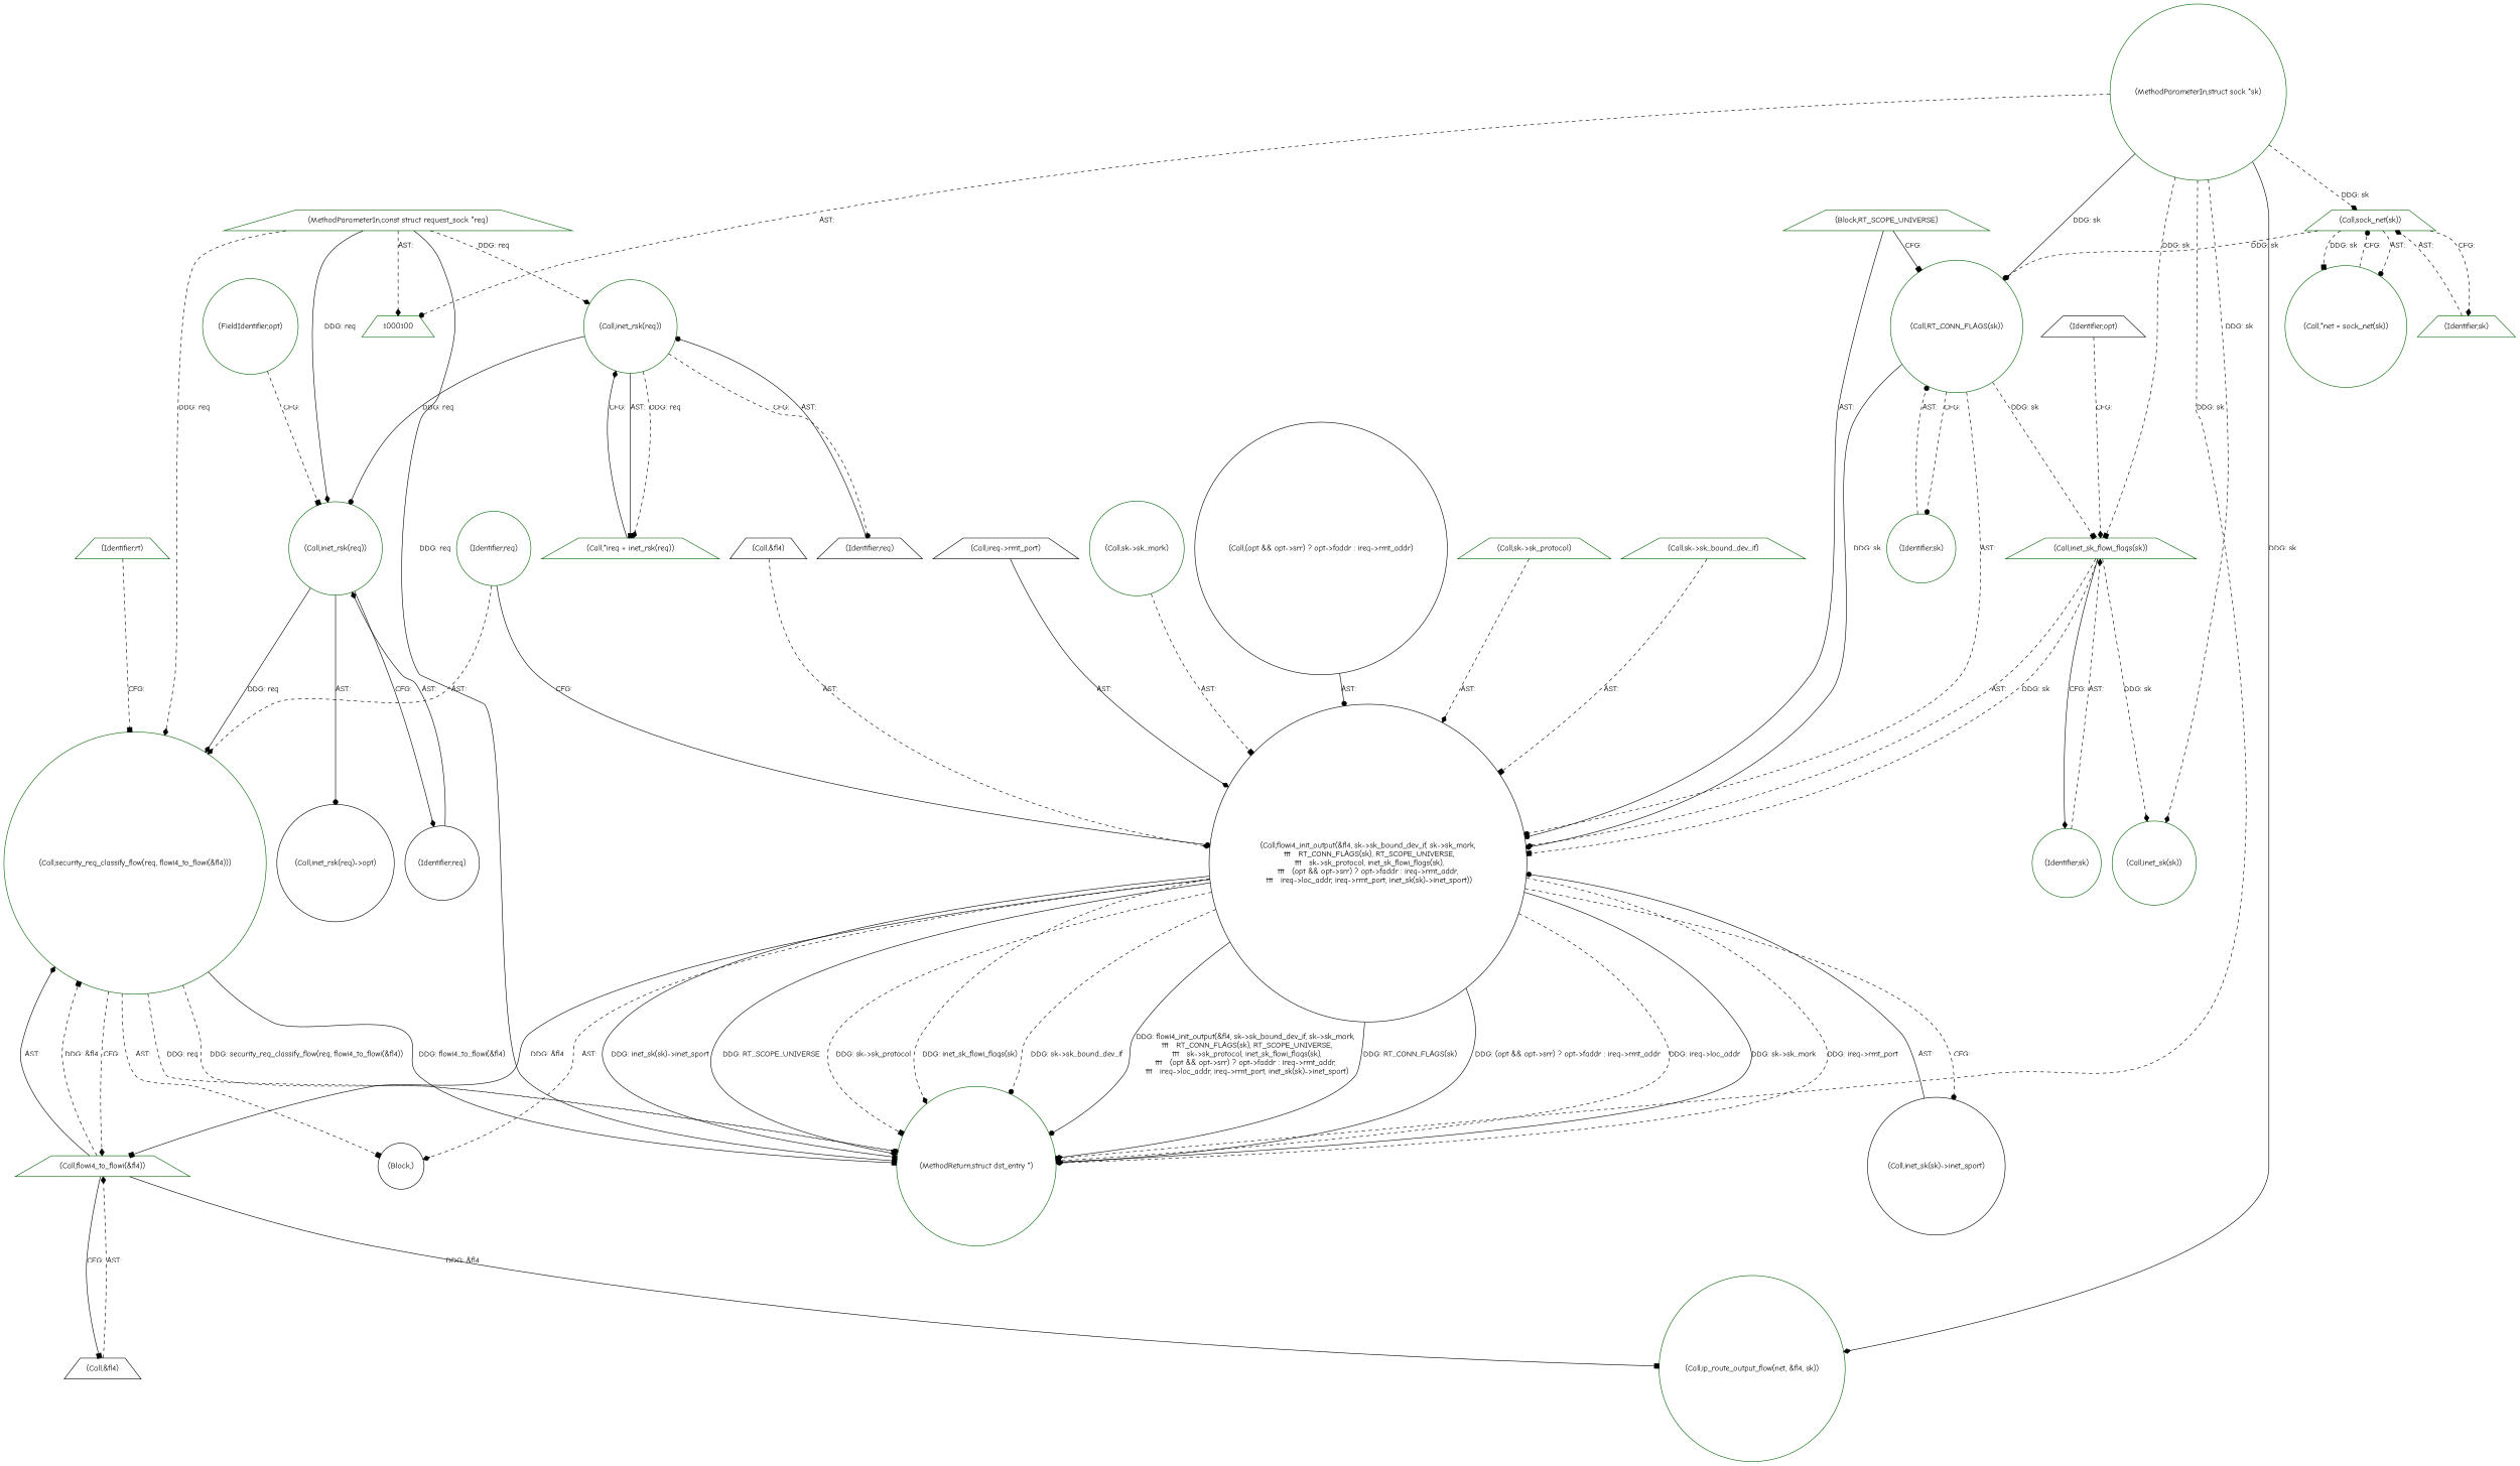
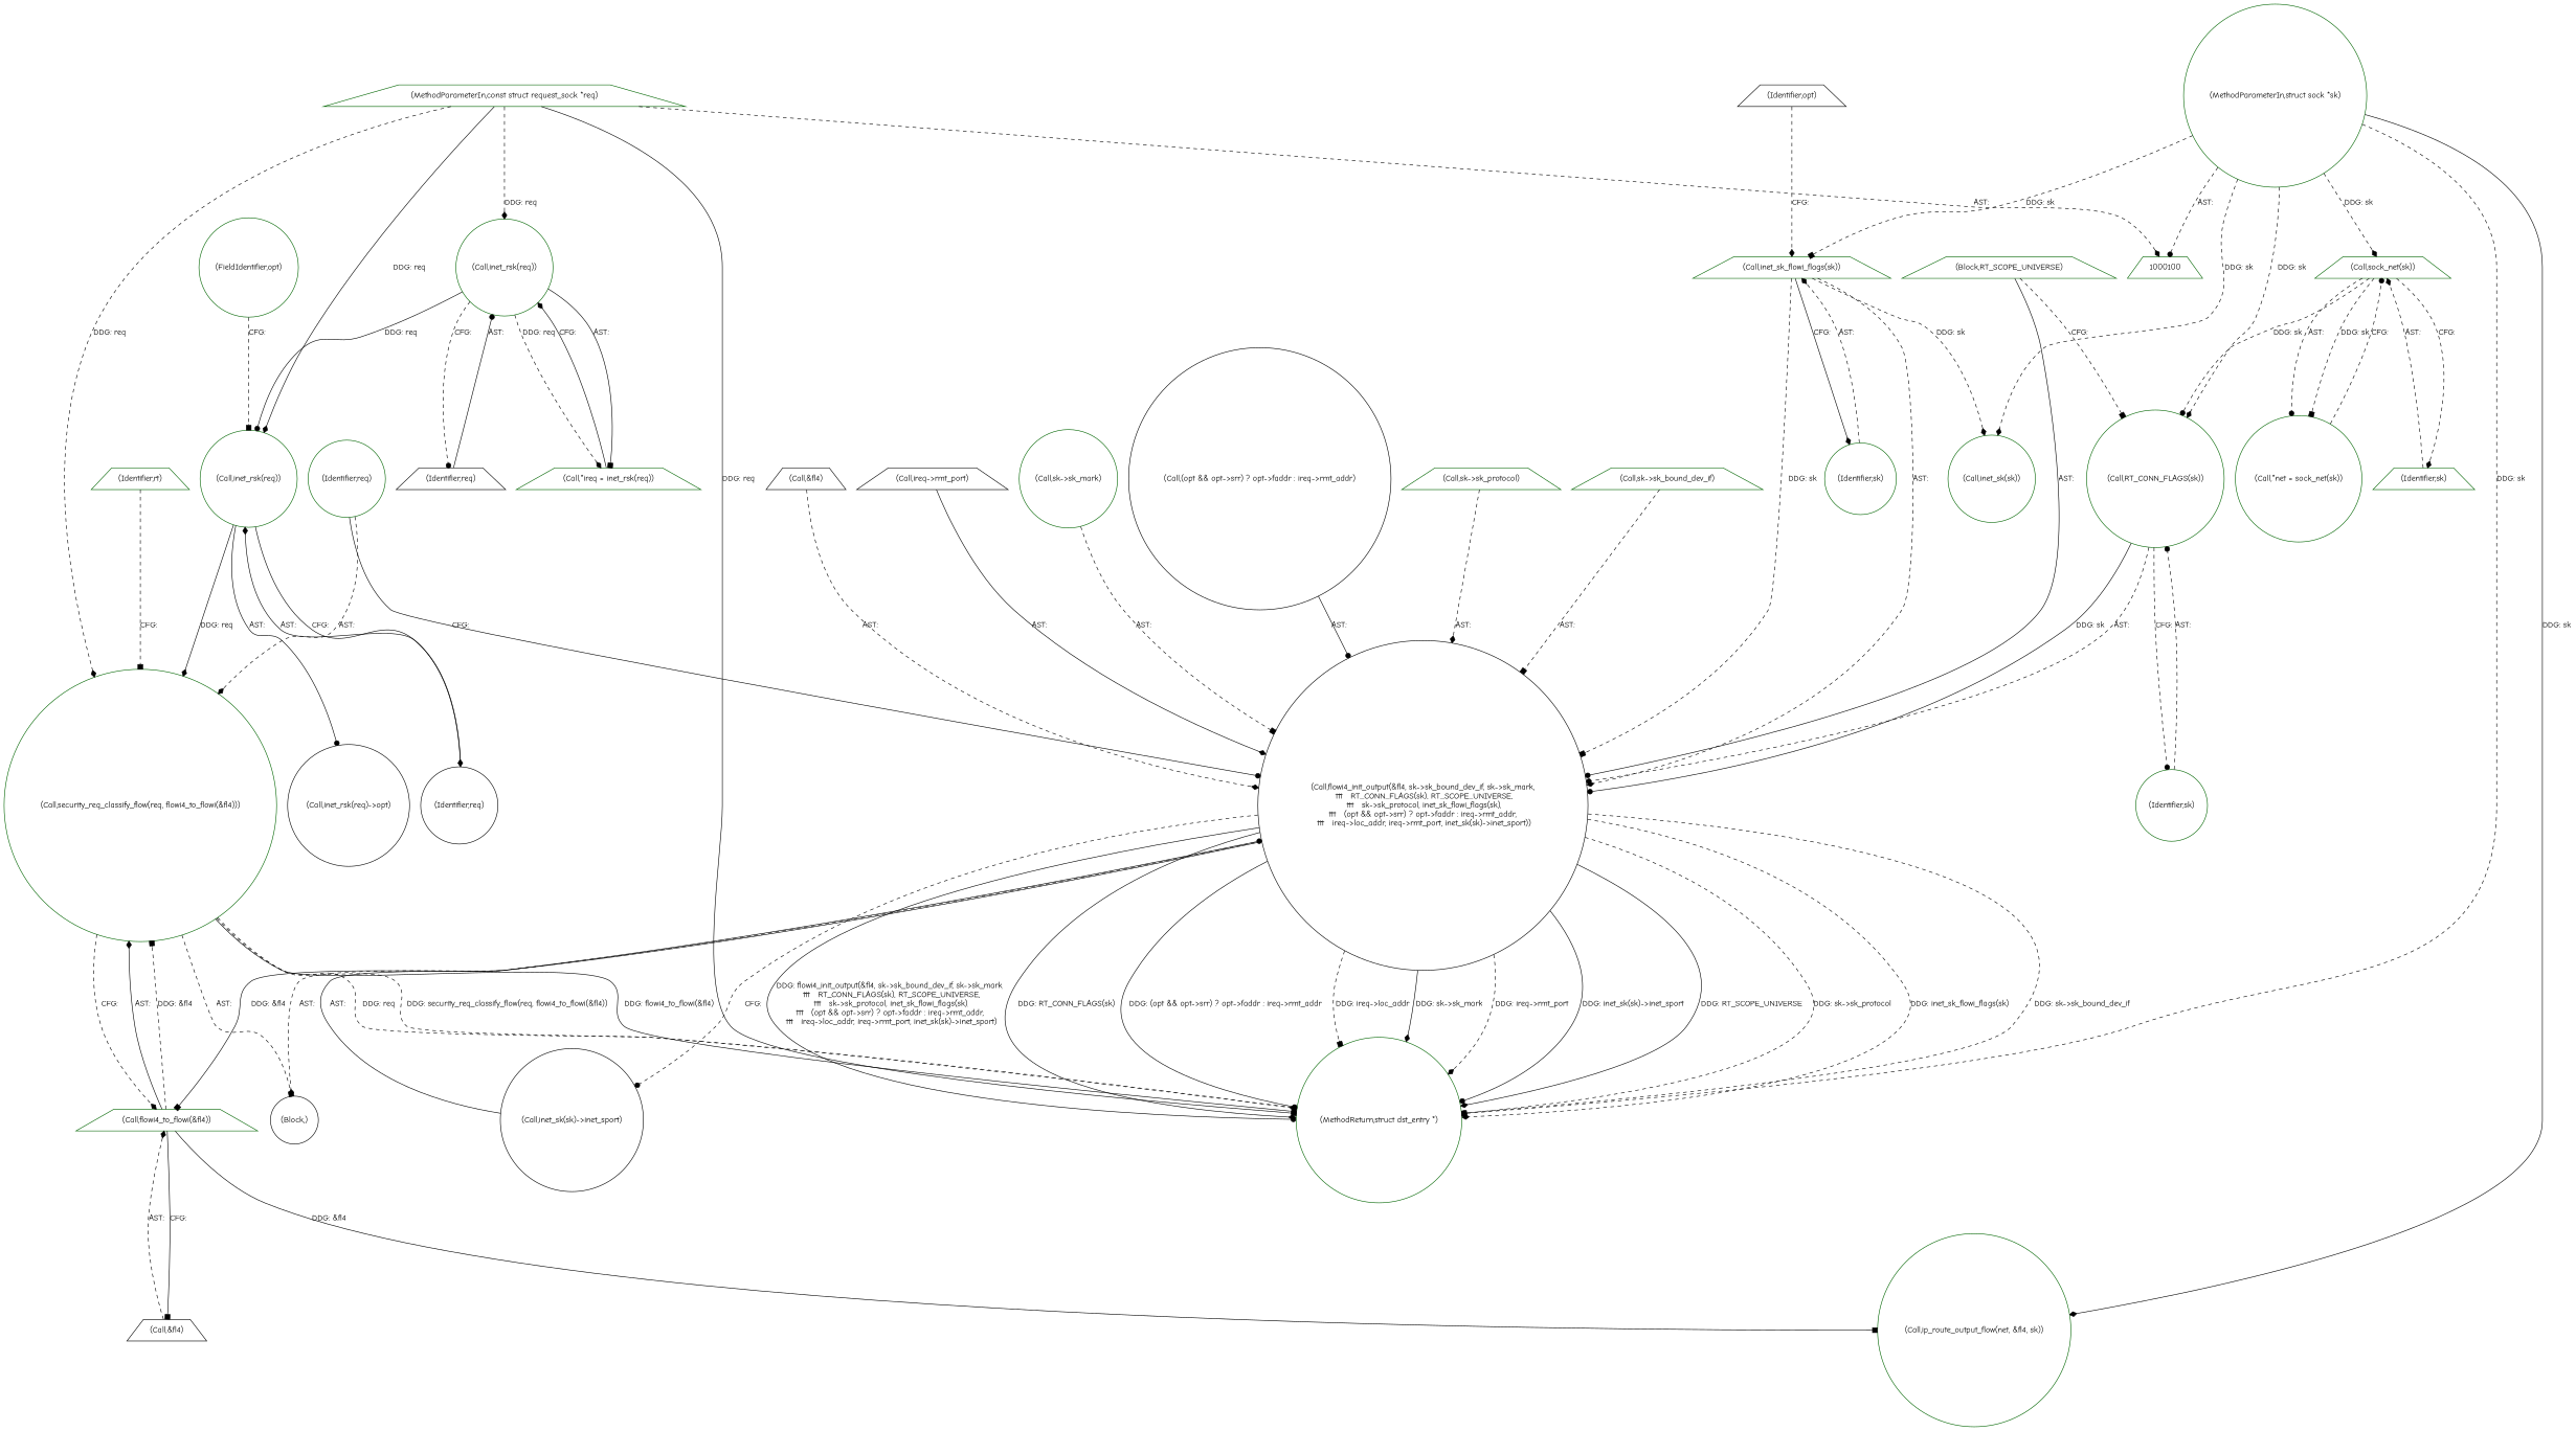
  digraph {
    fontname="Comic Neue"
    node [color=darkgreen fontname="Comic Neue" shape=circle]
    edge [arrowhead=diamond fontname="Comic Neue" style=dashed]
    n1 [label="(Call,security_req_classify_flow(req, flowi4_to_flowi(&fl4)))"]
    n2 [label="(Call,flowi4_to_flowi(&fl4))" shape=trapezium]
    n3 [label="(MethodReturn,struct dst_entry *)"]
    n4 [color=black label="(Block,)"]
    n5 [color=black label="(Call,&fl4)" shape=trapezium]
    n6 [label="(Call,ip_route_output_flow(net, &fl4, sk))"]
    n7 [label="(Call,inet_rsk(req))"]
    n8 [color=black label="(Identifier,req)"]
    n9 [color=black label="(Call,inet_rsk(req)->opt)"]
    n10 [label="(Call,inet_rsk(req))"]
    n11 [color=black label="(Identifier,req)" shape=trapezium]
    n12 [label="(Call,*ireq = inet_rsk(req))" shape=trapezium]
    n13 [label="(MethodParameterIn,const struct request_sock *req)" shape=trapezium]
    1000100 [shape=trapezium]
    n15 [color=black label="(Call,flowi4_init_output(&fl4, sk->sk_bound_dev_if, sk->sk_mark,\n \t\t\t   RT_CONN_FLAGS(sk), RT_SCOPE_UNIVERSE,\n \t\t\t   sk->sk_protocol, inet_sk_flowi_flags(sk),\n\t\t\t   (opt && opt->srr) ? opt->faddr : ireq->rmt_addr,\n \t\t\t   ireq->loc_addr, ireq->rmt_port, inet_sk(sk)->inet_sport))"]
    n16 [color=black label="(Call,inet_sk(sk)->inet_sport)"]
    n17 [label="(Call,RT_CONN_FLAGS(sk))"]
    n18 [label="(Call,inet_sk_flowi_flags(sk))" shape=trapezium]
    n19 [label="(Identifier,sk)"]
    n20 [label="(Call,inet_sk(sk))"]
    n21 [label="(Identifier,sk)"]
    n22 [label="(Call,sock_net(sk))" shape=trapezium]
    n23 [label="(Call,*net = sock_net(sk))"]
    n24 [label="(Identifier,sk)" shape=trapezium]
    n25 [label="(MethodParameterIn,struct sock *sk)"]
    n26 [color=black label="(Call,&fl4)" shape=trapezium]
    n27 [label="(FieldIdentifier,opt)"]
    n28 [color=black label="(Call,ireq->rmt_port)" shape=trapezium]
    n29 [label="(Call,sk->sk_mark)"]
    n30 [color=black label="(Identifier,opt)" shape=trapezium]
    n31 [label="(Block,RT_SCOPE_UNIVERSE)" shape=trapezium]
    n32 [color=black label="(Call,(opt && opt->srr) ? opt->faddr : ireq->rmt_addr)"]
    n33 [label="(Identifier,req)"]
    n34 [label="(Identifier,rt)" shape=trapezium]
    n35 [label="(Call,sk->sk_protocol)" shape=trapezium]
    n36 [label="(Call,sk->sk_bound_dev_if)" shape=trapezium]
    n1 -> n2 [label="CFG: "]
    n1 -> n3 [arrowhead=box label="DDG: flowi4_to_flowi(&fl4)" style=solid]
    n1 -> n3 [arrowhead=dot label="DDG: req"]
    n1 -> n3 [label="DDG: security_req_classify_flow(req, flowi4_to_flowi(&fl4))"]
    n1 -> n4 [arrowhead=box label="AST: "]
    n2 -> n1 [label="AST: " style=solid]
    n2 -> n1 [arrowhead=box label="DDG: &fl4"]
    n2 -> n5 [arrowhead=box label="CFG: " style=solid]
    n2 -> n6 [arrowhead=box label="DDG: &fl4" style=solid]
    n5 -> n2 [label="AST: "]
    n7 -> n1 [label="DDG: req" style=solid]
    n7 -> n8 [label="CFG: " style=solid]
    n7 -> n9 [arrowhead=dot label="AST: " style=solid]
    n8 -> n7 [label="AST: " style=solid]
    n10 -> n7 [arrowhead=dot label="DDG: req" style=solid]
    n10 -> n11 [arrowhead=dot label="CFG: "]
    n10 -> n12 [arrowhead=box label="AST: " style=solid]
    n10 -> n12 [label="DDG: req"]
    n11 -> n10 [arrowhead=dot label="AST: " style=solid]
    n12 -> n10 [label="CFG: " style=solid]
    n13 -> n1 [label="DDG: req"]
    n13 -> n3 [arrowhead=box label="DDG: req" style=solid]
    n13 -> n7 [label="DDG: req" style=solid]
    n13 -> n10 [label="DDG: req"]
    n13 -> 1000100 [label="AST: "]
    n15 -> n2 [arrowhead=box label="DDG: &fl4" style=solid]
    n15 -> n3 [label="DDG: inet_sk_flowi_flags(sk)"]
    n15 -> n3 [arrowhead=dot label="DDG: sk->sk_bound_dev_if"]
    n15 -> n3 [arrowhead=dot label="DDG: flowi4_init_output(&fl4, sk->sk_bound_dev_if, sk->sk_mark,\n \t\t\t   RT_CONN_FLAGS(sk), RT_SCOPE_UNIVERSE,\n \t\t\t   sk->sk_protocol, inet_sk_flowi_flags(sk),\n\t\t\t   (opt && opt->srr) ? opt->faddr : ireq->rmt_addr,\n \t\t\t   ireq->loc_addr, ireq->rmt_port, inet_sk(sk)->inet_sport)" style=solid]
    n15 -> n3 [label="DDG: RT_CONN_FLAGS(sk)" style=solid]
    n15 -> n3 [arrowhead=dot label="DDG: (opt && opt->srr) ? opt->faddr : ireq->rmt_addr" style=solid]
    n15 -> n3 [arrowhead=box label="DDG: ireq->loc_addr"]
    n15 -> n3 [label="DDG: sk->sk_mark" style=solid]
    n15 -> n3 [label="DDG: ireq->rmt_port"]
    n15 -> n3 [arrowhead=dot label="DDG: inet_sk(sk)->inet_sport" style=solid]
    n15 -> n3 [label="DDG: RT_SCOPE_UNIVERSE" style=solid]
    n15 -> n3 [arrowhead=box label="DDG: sk->sk_protocol"]
    n15 -> n4 [label="AST: "]
    n15 -> n16 [arrowhead=dot label="CFG: "]
    n16 -> n15 [arrowhead=dot label="AST: " style=solid]
    n17 -> n15 [arrowhead=dot label="AST: "]
    n17 -> n15 [arrowhead=dot label="DDG: sk" style=solid]
-   n17 -> n18 [arrowhead=box label="DDG: sk"]
    n17 -> n19 [arrowhead=dot label="CFG: "]
    n18 -> n15 [label="AST: "]
    n18 -> n15 [arrowhead=box label="DDG: sk"]
    n18 -> n20 [label="DDG: sk"]
    n18 -> n21 [label="CFG: " style=solid]
    n19 -> n17 [arrowhead=dot label="AST: "]
    n21 -> n18 [label="AST: "]
    n22 -> n17 [arrowhead=dot label="DDG: sk"]
    n22 -> n23 [arrowhead=dot label="AST: "]
    n22 -> n23 [arrowhead=box label="DDG: sk"]
    n22 -> n24 [label="CFG: "]
    n23 -> n22 [arrowhead=dot label="CFG: "]
    n24 -> n22 [label="AST: "]
    n25 -> n3 [arrowhead=box label="DDG: sk"]
    n25 -> n6 [label="DDG: sk" style=solid]
    n25 -> 1000100 [arrowhead=dot label="AST: "]
-   n25 -> n17 [label="DDG: sk" style=solid]
+   n25 -> n17 [label="DDG: sk"]
    n25 -> n18 [arrowhead=box label="DDG: sk"]
    n25 -> n20 [label="DDG: sk"]
    n25 -> n22 [label="DDG: sk"]
    n26 -> n15 [label="AST: "]
    n27 -> n7 [arrowhead=box label="CFG: "]
    n28 -> n15 [label="AST: " style=solid]
    n29 -> n15 [arrowhead=box label="AST: "]
    n30 -> n18 [label="CFG: "]
    n31 -> n15 [arrowhead=dot label="AST: " style=solid]
-   n31 -> n17 [arrowhead=box label="CFG: " style=solid]
+   n31 -> n17 [arrowhead=box label="CFG: "]
    n32 -> n15 [arrowhead=dot label="AST: " style=solid]
    n33 -> n1 [label="AST: "]
    n33 -> n15 [arrowhead=dot label="CFG: " style=solid]
    n34 -> n1 [arrowhead=box label="CFG: "]
    n35 -> n15 [label="AST: "]
    n36 -> n15 [arrowhead=box label="AST: "]
  }
